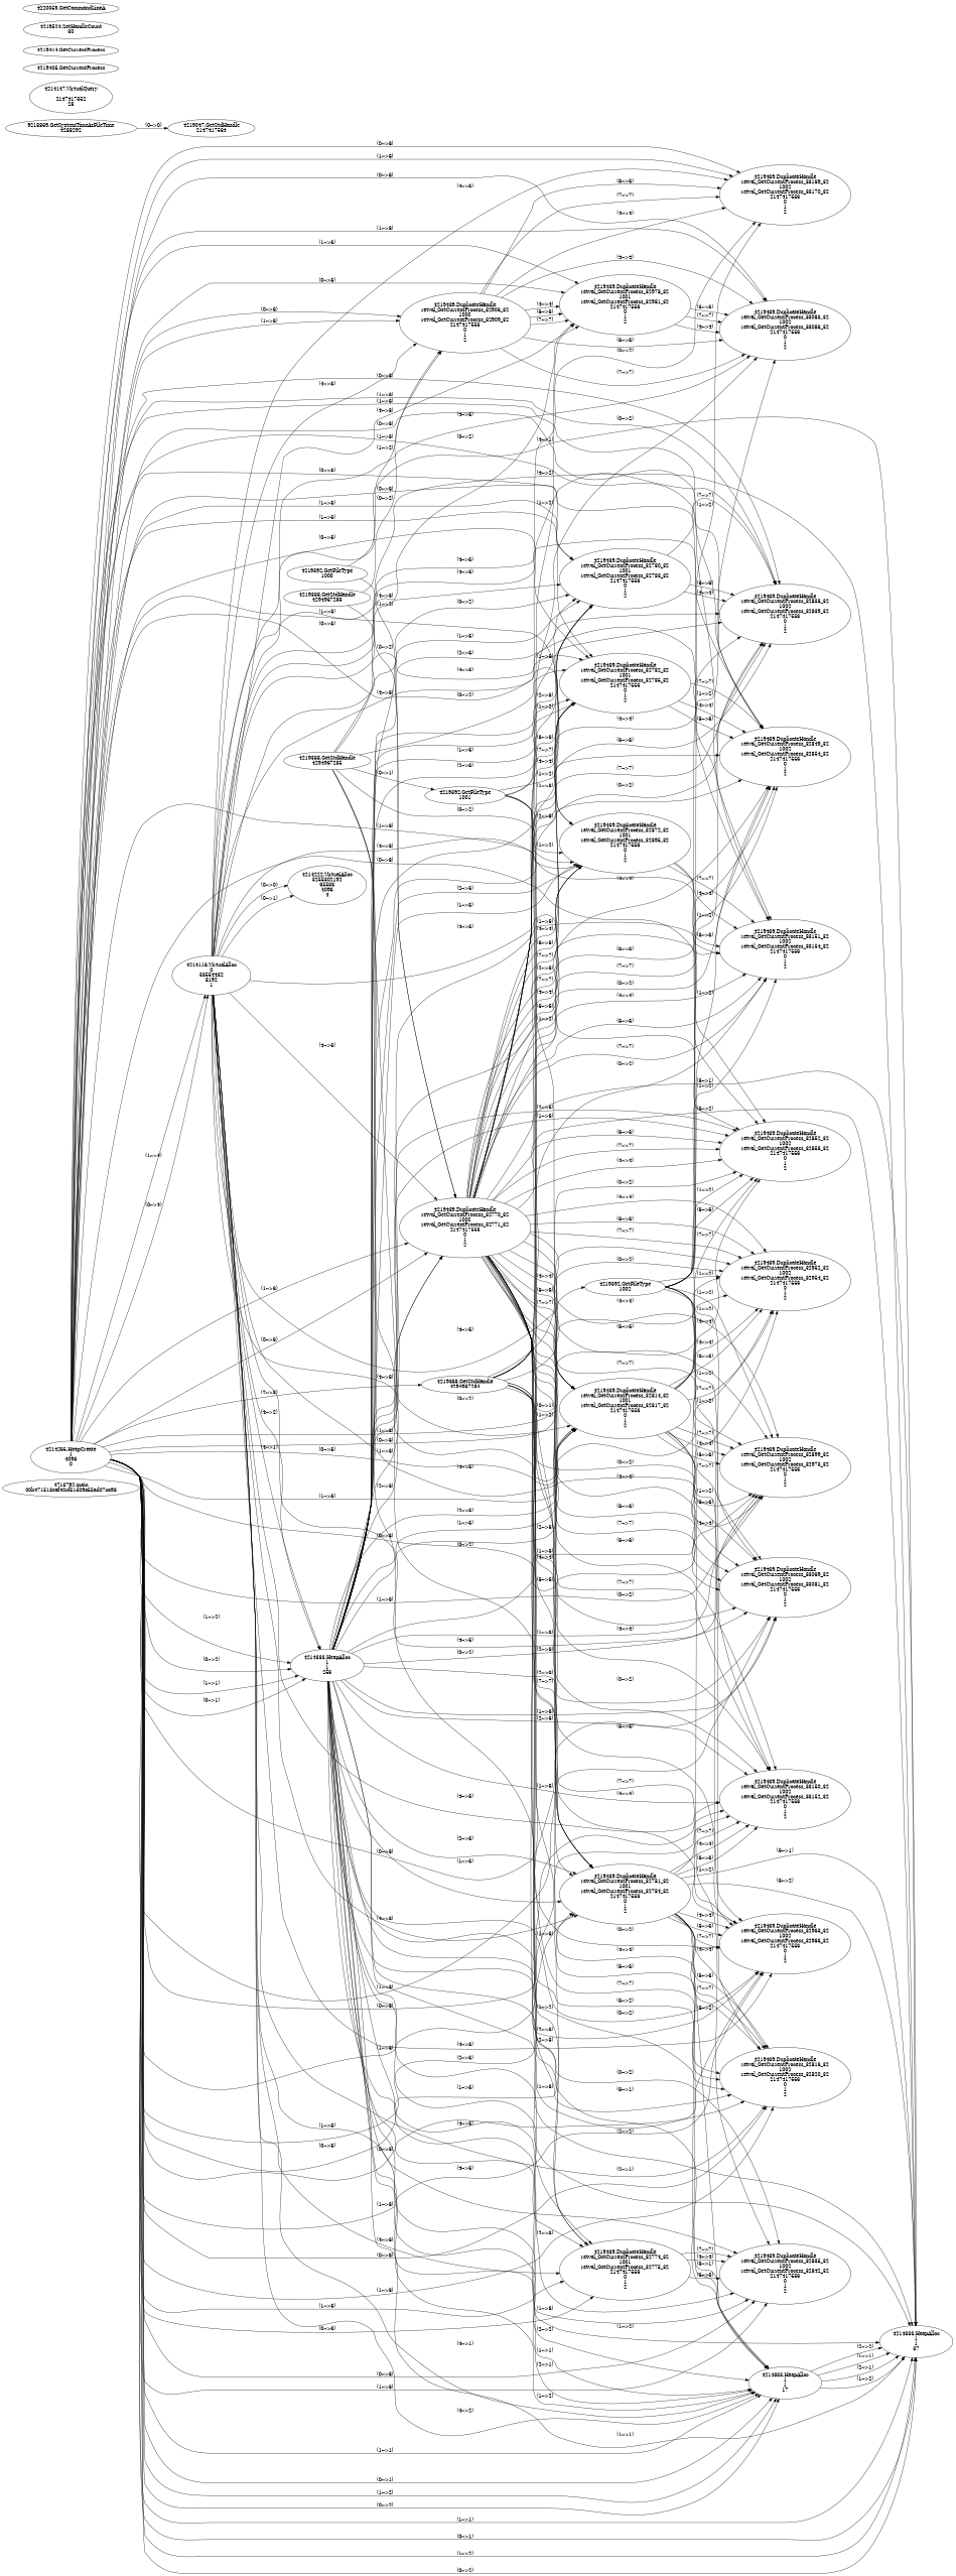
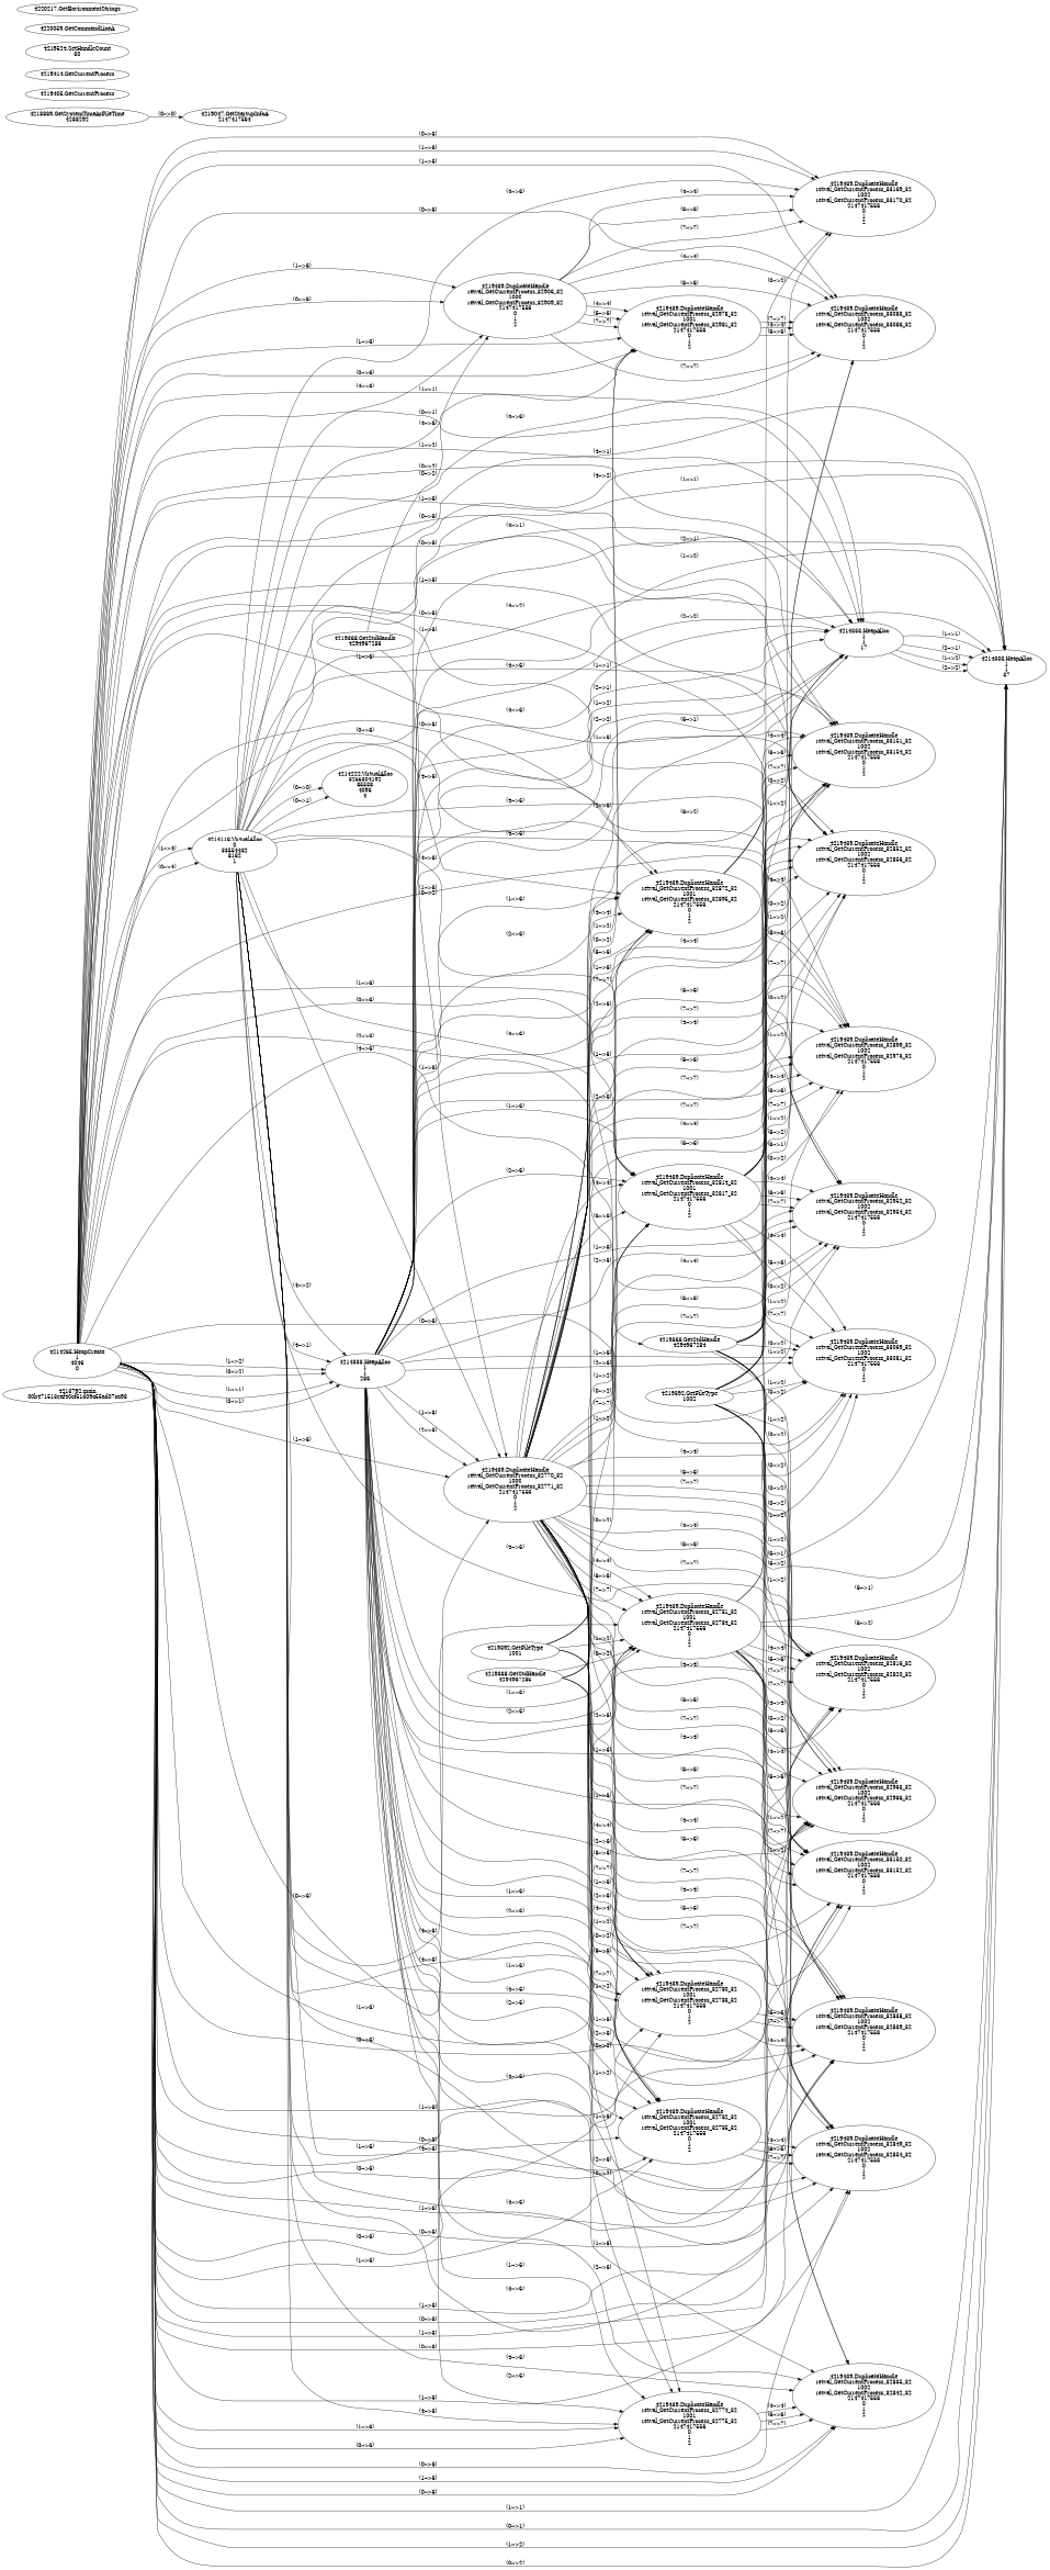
  digraph {
    rankdir=LR
-   n1 [label="4713792.main\n00b471513eaf40cf51d09a55ad07ca98"]
-   n2 [label="4214265.HeapCreate\n1\n4096\n0"]
-   n3 [label="4214116.VirtualAlloc\n0\n33554432\n8192\n1"]
+   n1 [label="4213792.main\n00b471513eaf40cf51d09a55ad07ca98"]
+   n2 [label="4214265.HeapCreate\n1\n4046\n0"]
+   n3 [label="4214116.VirtualAlloc\n0\n33554432\n8162\n1"]
    n4 [label="4219439.DuplicateHandle\nretval_GetCurrentProcess_32906_32\n1000\nretval_GetCurrentProcess_32909_32\n2147417556\n0\n1\n2"]
    n5 [label="4219439.DuplicateHandle\nretval_GetCurrentProcess_33169_32\n1002\nretval_GetCurrentProcess_33170_32\n2147417556\n0\n1\n2"]
-   n6 [label="4214333.HeapAlloc\n1\n1\n256"]
+   n6 [label="4214333.HeapAlloc\n1\n1\n286"]
    n7 [label="4219439.DuplicateHandle\nretval_GetCurrentProcess_32770_32\n1000\nretval_GetCurrentProcess_32771_32\n2147417556\n0\n1\n2"]
    n8 [label="4219439.DuplicateHandle\nretval_GetCurrentProcess_32814_32\n1001\nretval_GetCurrentProcess_32817_32\n2147417556\n0\n1\n2"]
    n9 [label="4219439.DuplicateHandle\nretval_GetCurrentProcess_33069_32\n1002\nretval_GetCurrentProcess_33081_32\n2147417556\n0\n1\n2"]
    n10 [label="4219439.DuplicateHandle\nretval_GetCurrentProcess_32781_32\n1001\nretval_GetCurrentProcess_32784_32\n2147417556\n0\n1\n2"]
    n11 [label="4214333.HeapAlloc\n1\n1\n17"]
    n12 [label="4214333.HeapAlloc\n1\n1\n37"]
    n13 [label="4219439.DuplicateHandle\nretval_GetCurrentProcess_32852_32\n1002\nretval_GetCurrentProcess_32856_32\n2147417556\n0\n1\n2"]
    n14 [label="4219439.DuplicateHandle\nretval_GetCurrentProcess_32774_32\n1001\nretval_GetCurrentProcess_32775_32\n2147417556\n0\n1\n2"]
    n15 [label="4219439.DuplicateHandle\nretval_GetCurrentProcess_32835_32\n1002\nretval_GetCurrentProcess_32842_32\n2147417556\n0\n1\n2"]
    n16 [label="4219439.DuplicateHandle\nretval_GetCurrentProcess_32816_32\n1002\nretval_GetCurrentProcess_32820_32\n2147417556\n0\n1\n2"]
    n17 [label="4219439.DuplicateHandle\nretval_GetCurrentProcess_32780_32\n1001\nretval_GetCurrentProcess_32783_32\n2147417556\n0\n1\n2"]
    n18 [label="4219439.DuplicateHandle\nretval_GetCurrentProcess_32838_32\n1002\nretval_GetCurrentProcess_32839_32\n2147417556\n0\n1\n2"]
    n19 [label="4219439.DuplicateHandle\nretval_GetCurrentProcess_32782_32\n1001\nretval_GetCurrentProcess_32785_32\n2147417556\n0\n1\n2"]
    n20 [label="4219439.DuplicateHandle\nretval_GetCurrentProcess_32849_32\n1002\nretval_GetCurrentProcess_32854_32\n2147417556\n0\n1\n2"]
    n21 [label="4219439.DuplicateHandle\nretval_GetCurrentProcess_32952_32\n1002\nretval_GetCurrentProcess_32954_32\n2147417556\n0\n1\n2"]
    n22 [label="4219439.DuplicateHandle\nretval_GetCurrentProcess_32963_32\n1002\nretval_GetCurrentProcess_32966_32\n2147417556\n0\n1\n2"]
    n23 [label="4219439.DuplicateHandle\nretval_GetCurrentProcess_32899_32\n1002\nretval_GetCurrentProcess_32973_32\n2147417556\n0\n1\n2"]
    n24 [label="4219439.DuplicateHandle\nretval_GetCurrentProcess_32978_32\n1001\nretval_GetCurrentProcess_32981_32\n2147417556\n0\n1\n2"]
    n25 [label="4219439.DuplicateHandle\nretval_GetCurrentProcess_33083_32\n1002\nretval_GetCurrentProcess_33086_32\n2147417556\n0\n1\n2"]
    n26 [label="4219439.DuplicateHandle\nretval_GetCurrentProcess_33150_32\n1002\nretval_GetCurrentProcess_33152_32\n2147417556\n0\n1\n2"]
    n27 [label="4219439.DuplicateHandle\nretval_GetCurrentProcess_32872_32\n1001\nretval_GetCurrentProcess_32895_32\n2147417556\n0\n1\n2"]
    n28 [label="4219439.DuplicateHandle\nretval_GetCurrentProcess_33151_32\n1002\nretval_GetCurrentProcess_33154_32\n2147417556\n0\n1\n2"]
    n29 [label="4219368.GetStdHandle\n4294967284"]
-   n30 [label="4214222.VirtualAlloc\n3255302192\n65536\n4096\n4"]
-   n31 [label="9218869.GetSystemTimeAsFileTime\n4288292"]
-   n32 [label="4219047.GetStdHandle\n2147417564"]
-   n33 [label="4214147.VirtualQuery\n\n2147417352\n28"]
+   n30 [label="4214222.VirtualAlloc\n3255304192\n65536\n4096\n4"]
+   n31 [label="4218869.GetSystemTimeAsFileTime\n4288292"]
+   n32 [label="4219047.GetStartupInfoA\n2147417564"]
    n34 [label="4219368.GetStdHandle\n4294967286"]
-   n35 [label="4219392.GetFileType\n1000"]
    n36 [label="4219405.GetCurrentProcess\n"]
    n37 [label="4219414.GetCurrentProcess\n"]
    n38 [label="4219368.GetStdHandle\n4294967285"]
    n39 [label="4219392.GetFileType\n1001"]
    n40 [label="4219392.GetFileType\n1002"]
    n41 [label="4219524.SetHandleCount\n30"]
    n42 [label="4220059.GetCommandLineA\n"]
+   n43 [label="4220217.GetEnvironmentStrings\n"]
    n2 -> n3 [label="(1-->4)"]
    n2 -> n3 [label="(0-->4)"]
    n2 -> n4 [label="(1-->6)"]
    n2 -> n4 [label="(0-->6)"]
    n2 -> n5 [label="(1-->6)"]
    n2 -> n5 [label="(0-->6)"]
    n2 -> n6 [label="(1-->1)"]
    n2 -> n6 [label="(0-->1)"]
    n2 -> n6 [label="(1-->2)"]
    n2 -> n6 [label="(0-->2)"]
    n2 -> n7 [label="(1-->6)"]
    n2 -> n7 [label="(0-->6)"]
    n2 -> n8 [label="(1-->6)"]
    n2 -> n8 [label="(0-->6)"]
    n2 -> n9 [label="(1-->6)"]
    n2 -> n9 [label="(0-->6)"]
    n2 -> n10 [label="(1-->6)"]
    n2 -> n10 [label="(0-->6)"]
    n2 -> n11 [label="(1-->1)"]
    n2 -> n11 [label="(0-->1)"]
    n2 -> n11 [label="(1-->2)"]
    n2 -> n11 [label="(0-->2)"]
    n2 -> n12 [label="(1-->1)"]
    n2 -> n12 [label="(0-->1)"]
    n2 -> n12 [label="(1-->2)"]
    n2 -> n12 [label="(0-->2)"]
    n2 -> n13 [label="(1-->6)"]
    n2 -> n13 [label="(0-->6)"]
    n2 -> n14 [label="(1-->6)"]
    n2 -> n14 [label="(0-->6)"]
    n2 -> n15 [label="(1-->6)"]
    n2 -> n15 [label="(0-->6)"]
    n2 -> n16 [label="(1-->6)"]
    n2 -> n16 [label="(0-->6)"]
    n2 -> n17 [label="(1-->6)"]
    n2 -> n17 [label="(0-->6)"]
    n2 -> n18 [label="(1-->6)"]
    n2 -> n18 [label="(0-->6)"]
    n2 -> n19 [label="(1-->6)"]
    n2 -> n19 [label="(0-->6)"]
    n2 -> n20 [label="(1-->6)"]
    n2 -> n20 [label="(0-->6)"]
    n2 -> n21 [label="(1-->6)"]
    n2 -> n21 [label="(0-->6)"]
    n2 -> n22 [label="(1-->6)"]
    n2 -> n22 [label="(0-->6)"]
    n2 -> n23 [label="(1-->6)"]
    n2 -> n23 [label="(0-->6)"]
    n2 -> n24 [label="(1-->6)"]
    n2 -> n24 [label="(0-->6)"]
    n2 -> n25 [label="(1-->6)"]
    n2 -> n25 [label="(0-->6)"]
    n2 -> n26 [label="(1-->6)"]
    n2 -> n26 [label="(0-->6)"]
    n2 -> n27 [label="(1-->6)"]
    n2 -> n27 [label="(0-->6)"]
    n2 -> n28 [label="(1-->6)"]
    n2 -> n28 [label="(0-->6)"]
    n2 -> n29 [label="(2-->3)"]
    n3 -> n4 [label="(4-->6)"]
    n3 -> n5 [label="(4-->6)"]
    n3 -> n6 [label="(4-->1)"]
    n3 -> n6 [label="(4-->2)"]
    n3 -> n7 [label="(4-->6)"]
    n3 -> n8 [label="(4-->6)"]
    n3 -> n9 [label="(4-->6)"]
    n3 -> n10 [label="(4-->6)"]
    n3 -> n11 [label="(4-->1)"]
    n3 -> n11 [label="(4-->2)"]
    n3 -> n12 [label="(4-->1)"]
    n3 -> n12 [label="(4-->2)"]
    n3 -> n13 [label="(4-->6)"]
    n3 -> n14 [label="(4-->6)"]
    n3 -> n15 [label="(4-->6)"]
    n3 -> n16 [label="(4-->6)"]
    n3 -> n17 [label="(4-->6)"]
    n3 -> n18 [label="(4-->6)"]
    n3 -> n19 [label="(4-->6)"]
    n3 -> n20 [label="(4-->6)"]
    n3 -> n21 [label="(4-->6)"]
    n3 -> n22 [label="(4-->6)"]
    n3 -> n23 [label="(4-->6)"]
    n3 -> n24 [label="(4-->6)"]
    n3 -> n25 [label="(4-->6)"]
    n3 -> n26 [label="(4-->6)"]
    n3 -> n27 [label="(4-->6)"]
    n3 -> n28 [label="(4-->6)"]
    n3 -> n30 [label="(0-->1)"]
    n3 -> n30 [label="(0-->0)"]
    n4 -> n5 [label="(4-->4)"]
    n4 -> n5 [label="(6-->6)"]
    n4 -> n5 [label="(7-->7)"]
    n4 -> n24 [label="(4-->4)"]
    n4 -> n24 [label="(6-->6)"]
    n4 -> n24 [label="(7-->7)"]
    n4 -> n25 [label="(4-->4)"]
    n4 -> n25 [label="(6-->6)"]
    n4 -> n25 [label="(7-->7)"]
    n6 -> n7 [label="(1-->6)"]
    n6 -> n7 [label="(2-->6)"]
    n6 -> n8 [label="(1-->6)"]
    n6 -> n8 [label="(2-->6)"]
    n6 -> n9 [label="(1-->6)"]
    n6 -> n9 [label="(2-->6)"]
    n6 -> n10 [label="(1-->6)"]
    n6 -> n10 [label="(2-->6)"]
    n6 -> n11 [label="(1-->1)"]
    n6 -> n11 [label="(2-->1)"]
    n6 -> n11 [label="(1-->2)"]
    n6 -> n11 [label="(2-->2)"]
    n6 -> n12 [label="(1-->1)"]
    n6 -> n12 [label="(2-->1)"]
    n6 -> n12 [label="(1-->2)"]
    n6 -> n12 [label="(2-->2)"]
    n6 -> n13 [label="(1-->6)"]
    n6 -> n13 [label="(2-->6)"]
    n6 -> n14 [label="(1-->6)"]
    n6 -> n14 [label="(2-->6)"]
    n6 -> n15 [label="(1-->6)"]
    n6 -> n15 [label="(2-->6)"]
    n6 -> n16 [label="(1-->6)"]
    n6 -> n16 [label="(2-->6)"]
    n6 -> n17 [label="(1-->6)"]
    n6 -> n17 [label="(2-->6)"]
    n6 -> n18 [label="(1-->6)"]
    n6 -> n18 [label="(2-->6)"]
    n6 -> n19 [label="(1-->6)"]
    n6 -> n19 [label="(2-->6)"]
    n6 -> n20 [label="(1-->6)"]
    n6 -> n20 [label="(2-->6)"]
    n6 -> n21 [label="(1-->6)"]
    n6 -> n21 [label="(2-->6)"]
    n6 -> n22 [label="(1-->6)"]
    n6 -> n22 [label="(2-->6)"]
    n6 -> n23 [label="(1-->6)"]
    n6 -> n23 [label="(2-->6)"]
    n6 -> n26 [label="(1-->6)"]
    n6 -> n26 [label="(2-->6)"]
    n6 -> n27 [label="(1-->6)"]
    n6 -> n27 [label="(2-->6)"]
    n6 -> n28 [label="(1-->6)"]
    n6 -> n28 [label="(2-->6)"]
    n7 -> n8 [label="(4-->4)"]
    n7 -> n8 [label="(6-->6)"]
    n7 -> n8 [label="(7-->7)"]
    n7 -> n9 [label="(4-->4)"]
    n7 -> n9 [label="(6-->6)"]
    n7 -> n9 [label="(7-->7)"]
    n7 -> n10 [label="(4-->4)"]
    n7 -> n10 [label="(6-->6)"]
    n7 -> n10 [label="(7-->7)"]
    n7 -> n11 [label="(6-->1)"]
    n7 -> n11 [label="(6-->2)"]
    n7 -> n12 [label="(6-->1)"]
    n7 -> n12 [label="(6-->2)"]
    n7 -> n13 [label="(4-->4)"]
    n7 -> n13 [label="(6-->6)"]
    n7 -> n13 [label="(7-->7)"]
    n7 -> n16 [label="(4-->4)"]
    n7 -> n16 [label="(6-->6)"]
    n7 -> n16 [label="(7-->7)"]
    n7 -> n17 [label="(4-->4)"]
    n7 -> n17 [label="(6-->6)"]
    n7 -> n17 [label="(7-->7)"]
    n7 -> n18 [label="(4-->4)"]
    n7 -> n18 [label="(6-->6)"]
    n7 -> n18 [label="(7-->7)"]
    n7 -> n19 [label="(4-->4)"]
    n7 -> n19 [label="(6-->6)"]
    n7 -> n19 [label="(7-->7)"]
    n7 -> n20 [label="(4-->4)"]
    n7 -> n20 [label="(6-->6)"]
    n7 -> n20 [label="(7-->7)"]
    n7 -> n21 [label="(4-->4)"]
    n7 -> n21 [label="(6-->6)"]
    n7 -> n21 [label="(7-->7)"]
    n7 -> n22 [label="(4-->4)"]
    n7 -> n22 [label="(6-->6)"]
    n7 -> n22 [label="(7-->7)"]
    n7 -> n23 [label="(4-->4)"]
    n7 -> n23 [label="(6-->6)"]
    n7 -> n23 [label="(7-->7)"]
    n7 -> n26 [label="(4-->4)"]
    n7 -> n26 [label="(6-->6)"]
    n7 -> n26 [label="(7-->7)"]
    n7 -> n27 [label="(4-->4)"]
    n7 -> n27 [label="(6-->6)"]
    n7 -> n27 [label="(7-->7)"]
    n7 -> n28 [label="(4-->4)"]
    n7 -> n28 [label="(6-->6)"]
    n7 -> n28 [label="(7-->7)"]
    n8 -> n9 [label="(4-->4)"]
    n8 -> n9 [label="(6-->6)"]
    n8 -> n9 [label="(7-->7)"]
    n8 -> n13 [label="(4-->4)"]
    n8 -> n13 [label="(6-->6)"]
    n8 -> n13 [label="(7-->7)"]
    n8 -> n21 [label="(4-->4)"]
    n8 -> n21 [label="(6-->6)"]
    n8 -> n21 [label="(7-->7)"]
    n8 -> n23 [label="(4-->4)"]
    n8 -> n23 [label="(6-->6)"]
    n8 -> n23 [label="(7-->7)"]
    n10 -> n11 [label="(6-->1)"]
    n10 -> n11 [label="(6-->2)"]
    n10 -> n12 [label="(6-->1)"]
    n10 -> n12 [label="(6-->2)"]
    n10 -> n16 [label="(4-->4)"]
    n10 -> n16 [label="(6-->6)"]
    n10 -> n16 [label="(7-->7)"]
    n10 -> n22 [label="(4-->4)"]
    n10 -> n22 [label="(6-->6)"]
    n10 -> n22 [label="(7-->7)"]
    n10 -> n26 [label="(4-->4)"]
    n10 -> n26 [label="(6-->6)"]
    n10 -> n26 [label="(7-->7)"]
    n11 -> n12 [label="(1-->1)"]
    n11 -> n12 [label="(2-->1)"]
    n11 -> n12 [label="(1-->2)"]
    n11 -> n12 [label="(2-->2)"]
    n14 -> n15 [label="(4-->4)"]
    n14 -> n15 [label="(6-->6)"]
    n14 -> n15 [label="(7-->7)"]
    n17 -> n18 [label="(4-->4)"]
    n17 -> n18 [label="(6-->6)"]
    n17 -> n18 [label="(7-->7)"]
    n19 -> n20 [label="(4-->4)"]
    n19 -> n20 [label="(6-->6)"]
    n19 -> n20 [label="(7-->7)"]
    n24 -> n25 [label="(4-->4)"]
    n24 -> n25 [label="(6-->6)"]
    n24 -> n25 [label="(7-->7)"]
    n27 -> n28 [label="(4-->4)"]
    n27 -> n28 [label="(6-->6)"]
    n27 -> n28 [label="(7-->7)"]
    n29 -> n5 [label="(0-->2)"]
    n29 -> n9 [label="(0-->2)"]
    n29 -> n13 [label="(0-->2)"]
    n29 -> n15 [label="(0-->2)"]
    n29 -> n16 [label="(0-->2)"]
    n29 -> n18 [label="(0-->2)"]
    n29 -> n20 [label="(0-->2)"]
    n29 -> n21 [label="(0-->2)"]
    n29 -> n22 [label="(0-->2)"]
    n29 -> n23 [label="(0-->2)"]
    n29 -> n25 [label="(0-->2)"]
    n29 -> n26 [label="(0-->2)"]
    n29 -> n28 [label="(0-->2)"]
-   n29 -> n40 [label="(0-->1)"]
    n31 -> n32 [label="(0-->0)"]
    n34 -> n4 [label="(0-->2)"]
    n34 -> n7 [label="(0-->2)"]
-   n35 -> n4 [label="(1-->2)"]
-   n35 -> n7 [label="(1-->2)"]
    n38 -> n8 [label="(0-->2)"]
    n38 -> n10 [label="(0-->2)"]
    n38 -> n14 [label="(0-->2)"]
    n38 -> n17 [label="(0-->2)"]
    n38 -> n19 [label="(0-->2)"]
    n38 -> n24 [label="(0-->2)"]
    n38 -> n27 [label="(0-->2)"]
-   n38 -> n39 [label="(0-->1)"]
    n39 -> n8 [label="(1-->2)"]
    n39 -> n10 [label="(1-->2)"]
    n39 -> n14 [label="(1-->2)"]
    n39 -> n17 [label="(1-->2)"]
    n39 -> n19 [label="(1-->2)"]
    n39 -> n24 [label="(1-->2)"]
    n39 -> n27 [label="(1-->2)"]
    n40 -> n5 [label="(1-->2)"]
    n40 -> n9 [label="(1-->2)"]
    n40 -> n13 [label="(1-->2)"]
    n40 -> n15 [label="(1-->2)"]
    n40 -> n16 [label="(1-->2)"]
    n40 -> n18 [label="(1-->2)"]
    n40 -> n20 [label="(1-->2)"]
    n40 -> n21 [label="(1-->2)"]
    n40 -> n22 [label="(1-->2)"]
    n40 -> n23 [label="(1-->2)"]
    n40 -> n25 [label="(1-->2)"]
    n40 -> n26 [label="(1-->2)"]
    n40 -> n28 [label="(1-->2)"]
  }
